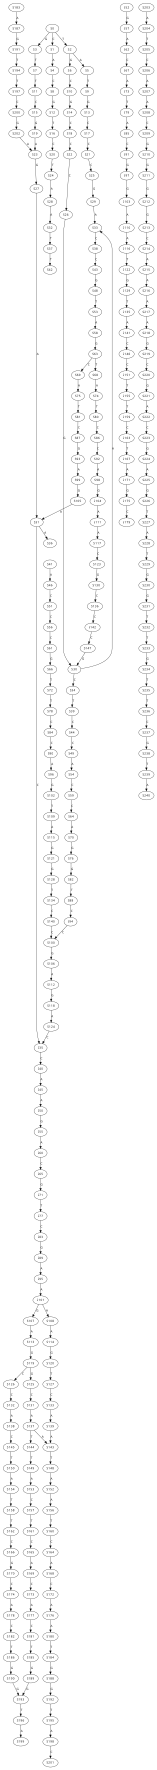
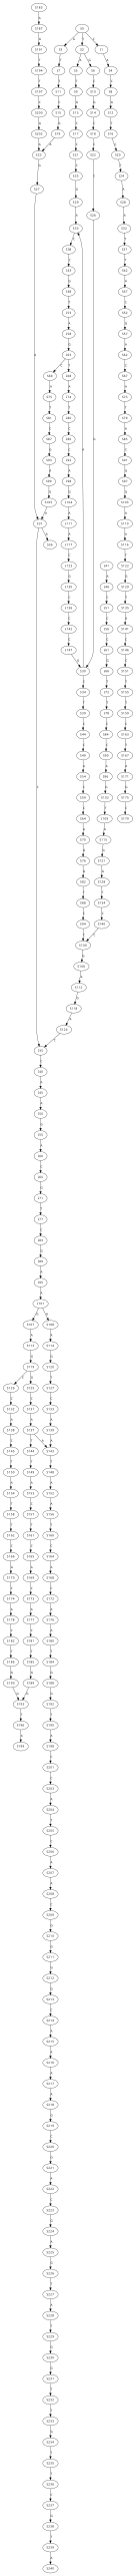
  strict digraph {
    fontname="Open Sans"
    node [fontname="Open Sans"]
    edge [fontname="Open Sans"]
    S0
    S1
    S2
    S3
    S4
    S5
    S6
    S7
    S8
    S9
    S10
    S11
    S12
    S13
    S14
    S15
    S16
    S17
    S18
    S19
    S20
    S21
    S22
    S23
    S24
    S25
    S26
    S27
    S28
    S29
    S30
    S31
    S32
    S33
    S34
    S35
    S36
    S37
    S38
    S39
    S40
    S42
    S43
    S44
    S45
    S41
    S46
+   S47
    S48
    S49
    S50
    S51
    S52
    S53
    S54
    S55
    S56
    S57
    S58
    S59
    S60
    S61
    S62
    S63
    S64
    S65
    S66
    S67
    S68
    S69
    S70
    S71
    S72
    S73
    S74
    S75
    S76
    S77
    S78
    S79
    S80
    S81
    S82
    S83
    S84
    S85
    S86
    S87
    S88
    S89
    S90
    S91
    S92
    S93
    S94
    S95
    S96
    S97
    S98
    S99
    S100
    S101
    S102
    S103
    S104
    S105
    S106
    S107
    S108
    S109
    S110
    S111
    S112
    S113
    S114
    S115
    S116
    S117
    S118
    S119
    S120
    S121
    S122
    S123
    S124
    S125
    S126
    S127
    S128
    S129
    S130
    S131
    S132
    S133
    S134
    S135
    S136
    S137
    S138
    S139
    S140
    S141
    S142
    S143
    S144
    S145
    S146
    S147
    S148
    S149
    S150
    S151
    S152
    S153
    S154
    S155
    S156
    S157
    S158
    S159
    S160
    S161
    S162
    S163
    S164
    S165
    S166
    S167
    S168
    S169
    S170
    S171
    S172
    S173
    S174
    S175
    S176
    S177
    S178
    S179
    S180
    S181
    S182
    S184
    S185
    S186
    S183
    S187
    S188
    S189
    S190
    S191
    S192
    S193
    S194
    S195
    S196
    S197
    S198
    S199
    S200
    S201
    S202
    S203
    S204
    S205
    S206
    S207
    S208
    S209
    S210
    S211
    S212
    S213
    S214
    S215
    S216
    S217
    S218
    S219
    S220
    S221
    S222
    S223
    S224
    S225
    S226
    S227
    S228
    S229
    S230
    S231
    S232
    S233
    S234
    S235
    S236
    S237
    S238
    S239
    S240
    S0 -> S1 [label=C]
    S0 -> S2 [label=T]
    S0 -> S3 [label=G]
    S1 -> S4 [label=A]
    S2 -> S5 [label=A]
    S2 -> S6 [label=G]
    S3 -> S7 [label=T]
    S4 -> S8 [label=C]
    S5 -> S9 [label=T]
    S6 -> S10 [label=C]
    S7 -> S11 [label=T]
    S8 -> S12 [label=G]
    S9 -> S13 [label=G]
    S10 -> S14 [label=G]
    S11 -> S15 [label=C]
    S12 -> S16 [label=T]
    S13 -> S17 [label=C]
    S14 -> S18 [label=C]
    S15 -> S19 [label=G]
    S16 -> S20 [label=C]
    S17 -> S21 [label=C]
    S18 -> S22 [label=C]
    S19 -> S23 [label=A]
    S20 -> S24 [label=T]
    S21 -> S25 [label=C]
    S22 -> S26 [label=C]
    S23 -> S27 [label=G]
    S24 -> S28 [label=A]
    S25 -> S29 [label=G]
    S26 -> S30 [label=G]
    S27 -> S31 [label=A]
    S28 -> S32 [label=A]
    S29 -> S33 [label=A]
    S30 -> S33 [label=A]
    S30 -> S34 [label=C]
    S31 -> S35 [label=C]
    S31 -> S36 [label=A]
    S32 -> S37 [label=T]
    S33 -> S38 [label=C]
    S34 -> S39 [label=T]
    S35 -> S40 [label=C]
    S37 -> S42 [label=T]
    S38 -> S43 [label=C]
    S39 -> S44 [label=C]
    S40 -> S45 [label=A]
+   S42 -> S47 [label=A]
    S43 -> S48 [label=G]
    S44 -> S49 [label=C]
    S45 -> S50 [label=A]
    S41 -> S46 [label=A]
    S46 -> S51 [label=C]
+   S47 -> S52 [label=C]
    S48 -> S53 [label=T]
    S49 -> S54 [label=A]
    S50 -> S55 [label=G]
    S51 -> S56 [label=C]
    S52 -> S57 [label=G]
    S53 -> S58 [label=A]
    S54 -> S59 [label=C]
    S55 -> S60 [label=A]
    S56 -> S61 [label=C]
    S57 -> S62 [label=A]
    S58 -> S63 [label=G]
    S59 -> S64 [label=C]
    S60 -> S65 [label=C]
    S61 -> S66 [label=G]
    S62 -> S67 [label=C]
    S63 -> S68 [label=T]
    S63 -> S69 [label=C]
    S64 -> S70 [label=A]
    S65 -> S71 [label=G]
    S66 -> S72 [label=T]
    S67 -> S73 [label=A]
    S68 -> S74 [label=A]
    S69 -> S75 [label=A]
    S70 -> S76 [label=G]
    S71 -> S77 [label=T]
    S72 -> S78 [label=T]
    S73 -> S79 [label=T]
    S74 -> S80 [label=T]
    S75 -> S81 [label=T]
    S76 -> S82 [label=G]
    S77 -> S83 [label=C]
    S78 -> S84 [label=C]
    S79 -> S85 [label=A]
    S80 -> S86 [label=C]
    S81 -> S87 [label=C]
    S82 -> S88 [label=T]
    S83 -> S89 [label=G]
    S84 -> S90 [label=C]
    S85 -> S91 [label=C]
    S86 -> S92 [label=C]
    S87 -> S93 [label=G]
    S88 -> S94 [label=C]
    S89 -> S95 [label=A]
    S90 -> S96 [label=A]
    S91 -> S97 [label=G]
    S92 -> S98 [label=A]
    S93 -> S99 [label=A]
    S94 -> S100 [label=C]
    S95 -> S101 [label=A]
    S96 -> S102 [label=G]
    S97 -> S103 [label=G]
    S98 -> S104 [label=G]
    S99 -> S105 [label=G]
    S100 -> S106 [label=G]
    S101 -> S107 [label=G]
    S101 -> S108 [label=A]
    S102 -> S109 [label=T]
    S103 -> S110 [label=A]
    S104 -> S111 [label=A]
    S105 -> S31 [label=A]
    S106 -> S112 [label=A]
    S107 -> S113 [label=A]
    S108 -> S114 [label=A]
    S109 -> S115 [label=A]
    S110 -> S116 [label=A]
    S111 -> S117 [label=A]
    S112 -> S118 [label=G]
    S113 -> S119 [label=G]
    S114 -> S120 [label=G]
    S115 -> S121 [label=G]
    S116 -> S122 [label=T]
    S117 -> S123 [label=C]
    S118 -> S124 [label=A]
    S119 -> S125 [label=G]
    S119 -> S126 [label=C]
    S120 -> S127 [label=T]
    S121 -> S128 [label=G]
    S122 -> S129 [label=G]
    S123 -> S130 [label=G]
    S124 -> S35 [label=C]
    S125 -> S131 [label=C]
    S126 -> S132 [label=C]
    S127 -> S133 [label=C]
    S128 -> S134 [label=T]
    S129 -> S135 [label=T]
    S130 -> S136 [label=C]
    S131 -> S137 [label=A]
    S132 -> S138 [label=A]
    S133 -> S139 [label=A]
    S134 -> S140 [label=C]
    S135 -> S141 [label=A]
    S136 -> S142 [label=C]
    S137 -> S143 [label=A]
    S137 -> S144 [label=T]
    S138 -> S145 [label=C]
    S139 -> S143 [label=A]
    S140 -> S100 [label=C]
    S141 -> S146 [label=C]
    S142 -> S147 [label=C]
    S143 -> S148 [label=T]
    S144 -> S149 [label=T]
    S145 -> S150 [label=T]
    S146 -> S151 [label=C]
    S147 -> S30 [label=G]
    S148 -> S152 [label=A]
    S149 -> S153 [label=A]
    S150 -> S154 [label=A]
    S151 -> S155 [label=T]
    S152 -> S156 [label=A]
    S153 -> S157 [label=C]
    S154 -> S158 [label=T]
    S155 -> S159 [label=T]
    S156 -> S160 [label=T]
    S157 -> S161 [label=T]
    S158 -> S162 [label=T]
    S159 -> S163 [label=C]
    S160 -> S164 [label=C]
    S161 -> S165 [label=C]
    S162 -> S166 [label=C]
    S163 -> S167 [label=T]
    S164 -> S168 [label=A]
    S165 -> S169 [label=A]
    S166 -> S170 [label=G]
    S167 -> S171 [label=A]
    S168 -> S172 [label=C]
    S169 -> S173 [label=C]
    S170 -> S174 [label=C]
    S171 -> S175 [label=G]
    S172 -> S176 [label=A]
    S173 -> S177 [label=A]
    S174 -> S178 [label=A]
    S175 -> S179 [label=C]
    S176 -> S180 [label=A]
    S177 -> S181 [label=C]
    S178 -> S182 [label=C]
    S180 -> S184 [label=T]
    S181 -> S185 [label=T]
    S182 -> S186 [label=T]
    S184 -> S188 [label=G]
    S185 -> S189 [label=G]
    S186 -> S190 [label=G]
    S183 -> S187 [label=A]
    S187 -> S191 [label=G]
    S188 -> S192 [label=G]
    S189 -> S193 [label=G]
    S190 -> S193 [label=G]
    S191 -> S194 [label=T]
    S192 -> S195 [label=T]
    S193 -> S196 [label=T]
    S194 -> S197 [label=T]
    S195 -> S198 [label=A]
    S196 -> S199 [label=A]
    S197 -> S200 [label=C]
    S198 -> S201 [label=C]
    S200 -> S202 [label=G]
+   S201 -> S203 [label=C]
    S202 -> S23 [label=A]
    S203 -> S204 [label=A]
    S204 -> S205 [label=T]
    S205 -> S206 [label=C]
    S206 -> S207 [label=A]
    S207 -> S208 [label=A]
    S208 -> S209 [label=C]
    S209 -> S210 [label=G]
    S210 -> S211 [label=G]
    S211 -> S212 [label=G]
    S212 -> S213 [label=G]
    S213 -> S214 [label=C]
    S214 -> S215 [label=A]
    S215 -> S216 [label=A]
    S216 -> S217 [label=A]
    S217 -> S218 [label=A]
    S218 -> S219 [label=G]
    S219 -> S220 [label=C]
    S220 -> S221 [label=G]
    S221 -> S222 [label=A]
    S222 -> S223 [label=C]
    S223 -> S224 [label=G]
    S224 -> S225 [label=A]
    S225 -> S226 [label=G]
    S226 -> S227 [label=T]
    S227 -> S228 [label=A]
    S228 -> S229 [label=T]
    S229 -> S230 [label=G]
    S230 -> S231 [label=G]
    S231 -> S232 [label=T]
    S232 -> S233 [label=T]
    S233 -> S234 [label=G]
    S234 -> S235 [label=T]
    S235 -> S236 [label=T]
    S236 -> S237 [label=C]
    S237 -> S238 [label=G]
    S238 -> S239 [label=T]
    S239 -> S240 [label=A]
  }
